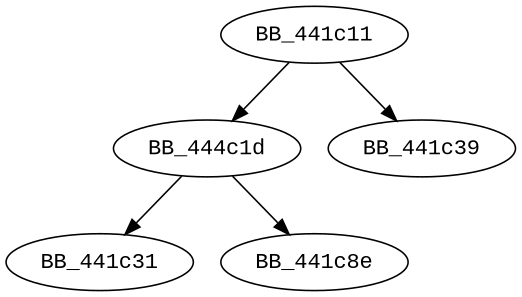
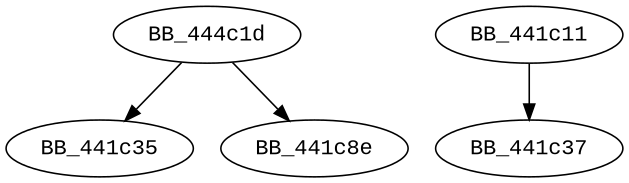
  digraph {
    fontname="Liberation Mono"
    node [fontname="Liberation Mono"]
    edge [fontname="Liberation Mono"]
    n1 [label=BB_444c1d]
    BB_441c11
-   BB_441c37 [label=BB_441c39]
-   BB_441c31
+   BB_441c37
+   BB_441c31 [label=BB_441c35]
    n5 [label=BB_441c8e]
    n1 -> BB_441c31
    n1 -> n5
-   BB_441c11 -> n1
    BB_441c11 -> BB_441c37
  }
